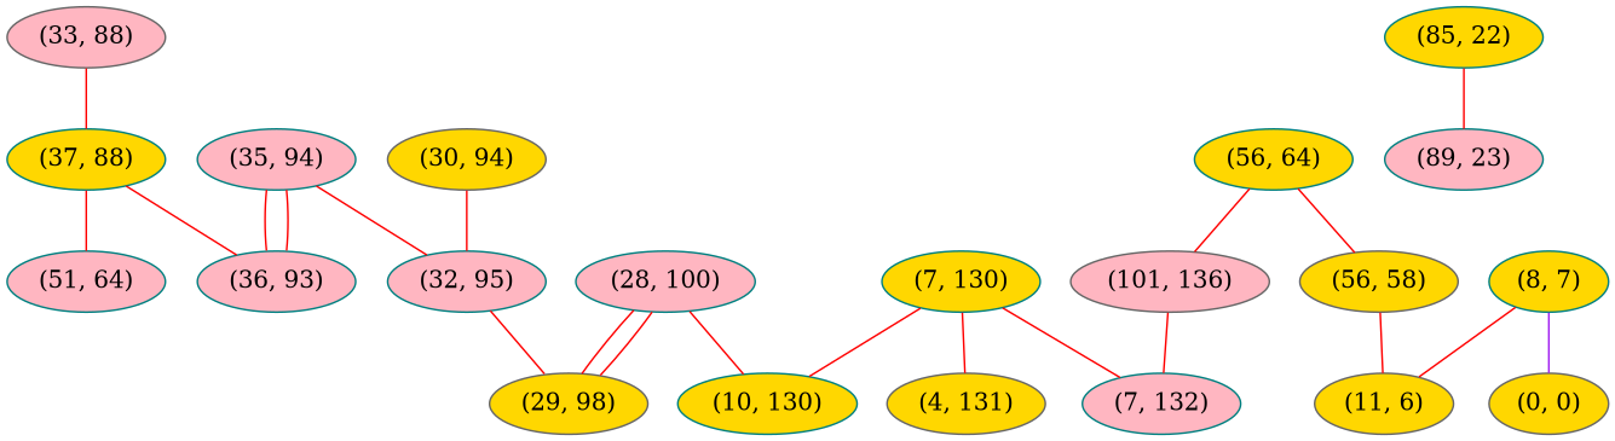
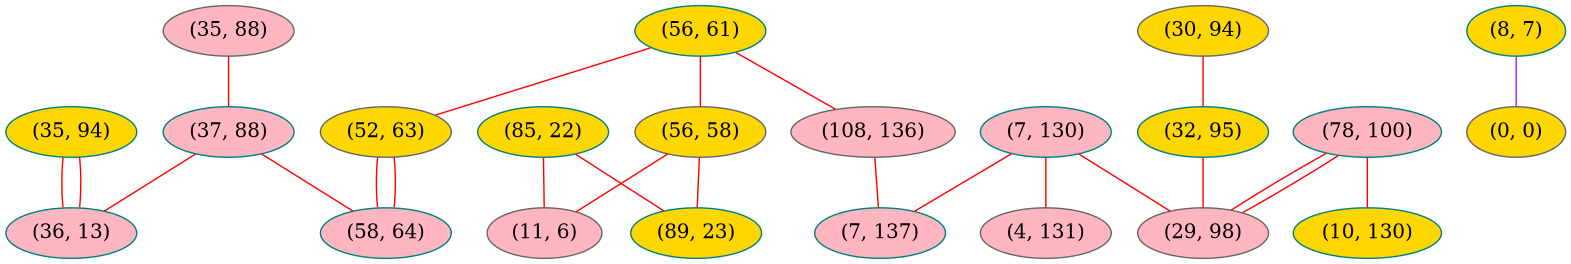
  graph {
    node [color=teal fillcolor=lightpink style=filled]
    edge [color=red weight=1]
-   "(35, 88)" [color=gray40 label="(33, 88)"]
-   "(37, 88)" [fillcolor=gold]
-   "(36, 93)"
-   "(51, 64)"
+   "(35, 88)" [color=gray40]
+   "(37, 88)"
+   "(36, 93)" [label="(36, 13)"]
+   "(51, 64)" [label="(58, 64)"]
    "(8, 7)" [fillcolor=gold]
    "(0, 0)" [color=gray40 fillcolor=gold]
-   "(11, 6)" [color=gray40 fillcolor=gold]
-   "(7, 130)" [fillcolor=gold]
-   "(7, 132)"
-   "(4, 131)" [color=gray40 fillcolor=gold]
+   "(11, 6)" [color=gray40]
+   "(7, 130)"
+   "(7, 132)" [label="(7, 137)"]
+   "(4, 131)" [color=gray40]
    "(10, 130)" [fillcolor=gold]
-   "(28, 100)"
-   "(29, 98)" [color=gray40 fillcolor=gold]
-   "(56, 61)" [fillcolor=gold label="(56, 64)"]
+   "(28, 100)" [label="(78, 100)"]
+   "(29, 98)" [color=gray40]
+   "(56, 61)" [fillcolor=gold]
+   "(52, 63)" [color=gray40 fillcolor=gold]
    "(56, 58)" [color=gray40 fillcolor=gold]
-   "(101, 136)" [color=gray40]
-   "(89, 23)"
+   "(101, 136)" [color=gray40 label="(108, 136)"]
+   "(89, 23)" [fillcolor=gold]
    "(85, 22)" [fillcolor=gold]
-   "(35, 94)"
-   "(32, 95)"
+   "(35, 94)" [fillcolor=gold]
+   "(32, 95)" [fillcolor=gold]
    "(30, 94)" [color=gray40 fillcolor=gold]
    "(35, 88)" -- "(37, 88)"
    "(37, 88)" -- "(36, 93)"
    "(37, 88)" -- "(51, 64)"
    "(8, 7)" -- "(0, 0)" [color=purple weight=4]
-   "(8, 7)" -- "(11, 6)"
+   "(85, 22)" -- "(11, 6)"
    "(7, 130)" -- "(7, 132)"
    "(7, 130)" -- "(4, 131)"
-   "(7, 130)" -- "(10, 130)"
+   "(7, 130)" -- "(29, 98)"
    "(28, 100)" -- "(10, 130)"
    "(28, 100)" -- "(29, 98)"
    "(28, 100)" -- "(29, 98)"
+   "(56, 61)" -- "(52, 63)"
    "(56, 61)" -- "(56, 58)"
    "(56, 61)" -- "(101, 136)"
+   "(52, 63)" -- "(51, 64)"
+   "(52, 63)" -- "(51, 64)"
    "(56, 58)" -- "(11, 6)"
+   "(56, 58)" -- "(89, 23)"
    "(101, 136)" -- "(7, 132)"
    "(85, 22)" -- "(89, 23)"
    "(35, 94)" -- "(36, 93)"
    "(35, 94)" -- "(36, 93)"
-   "(35, 94)" -- "(32, 95)"
    "(32, 95)" -- "(29, 98)"
    "(30, 94)" -- "(32, 95)"
  }
